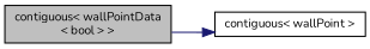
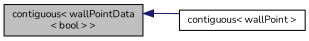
  digraph {
    rankdir=LR
    fontname=Nunito
    node [color=black fontname=Nunito fontsize=10 shape=record]
    n1 [fillcolor=grey75 fontcolor=black height=0.2 label="contiguous\< wallPointData\l\< bool \> \>" style=filled width=0.4]
    n2 [height=0.2 label="contiguous\< wallPoint \>" width=0.4]
-   n1 -> n2 [color=midnightblue fontname=Nunito fontsize=10 labelfontname=FreeSans labelfontsize=10 style=solid]
+   n2 -> n1 [color=midnightblue fontname=Nunito fontsize=10 labelfontname=FreeSans labelfontsize=10 style=solid]
  }
